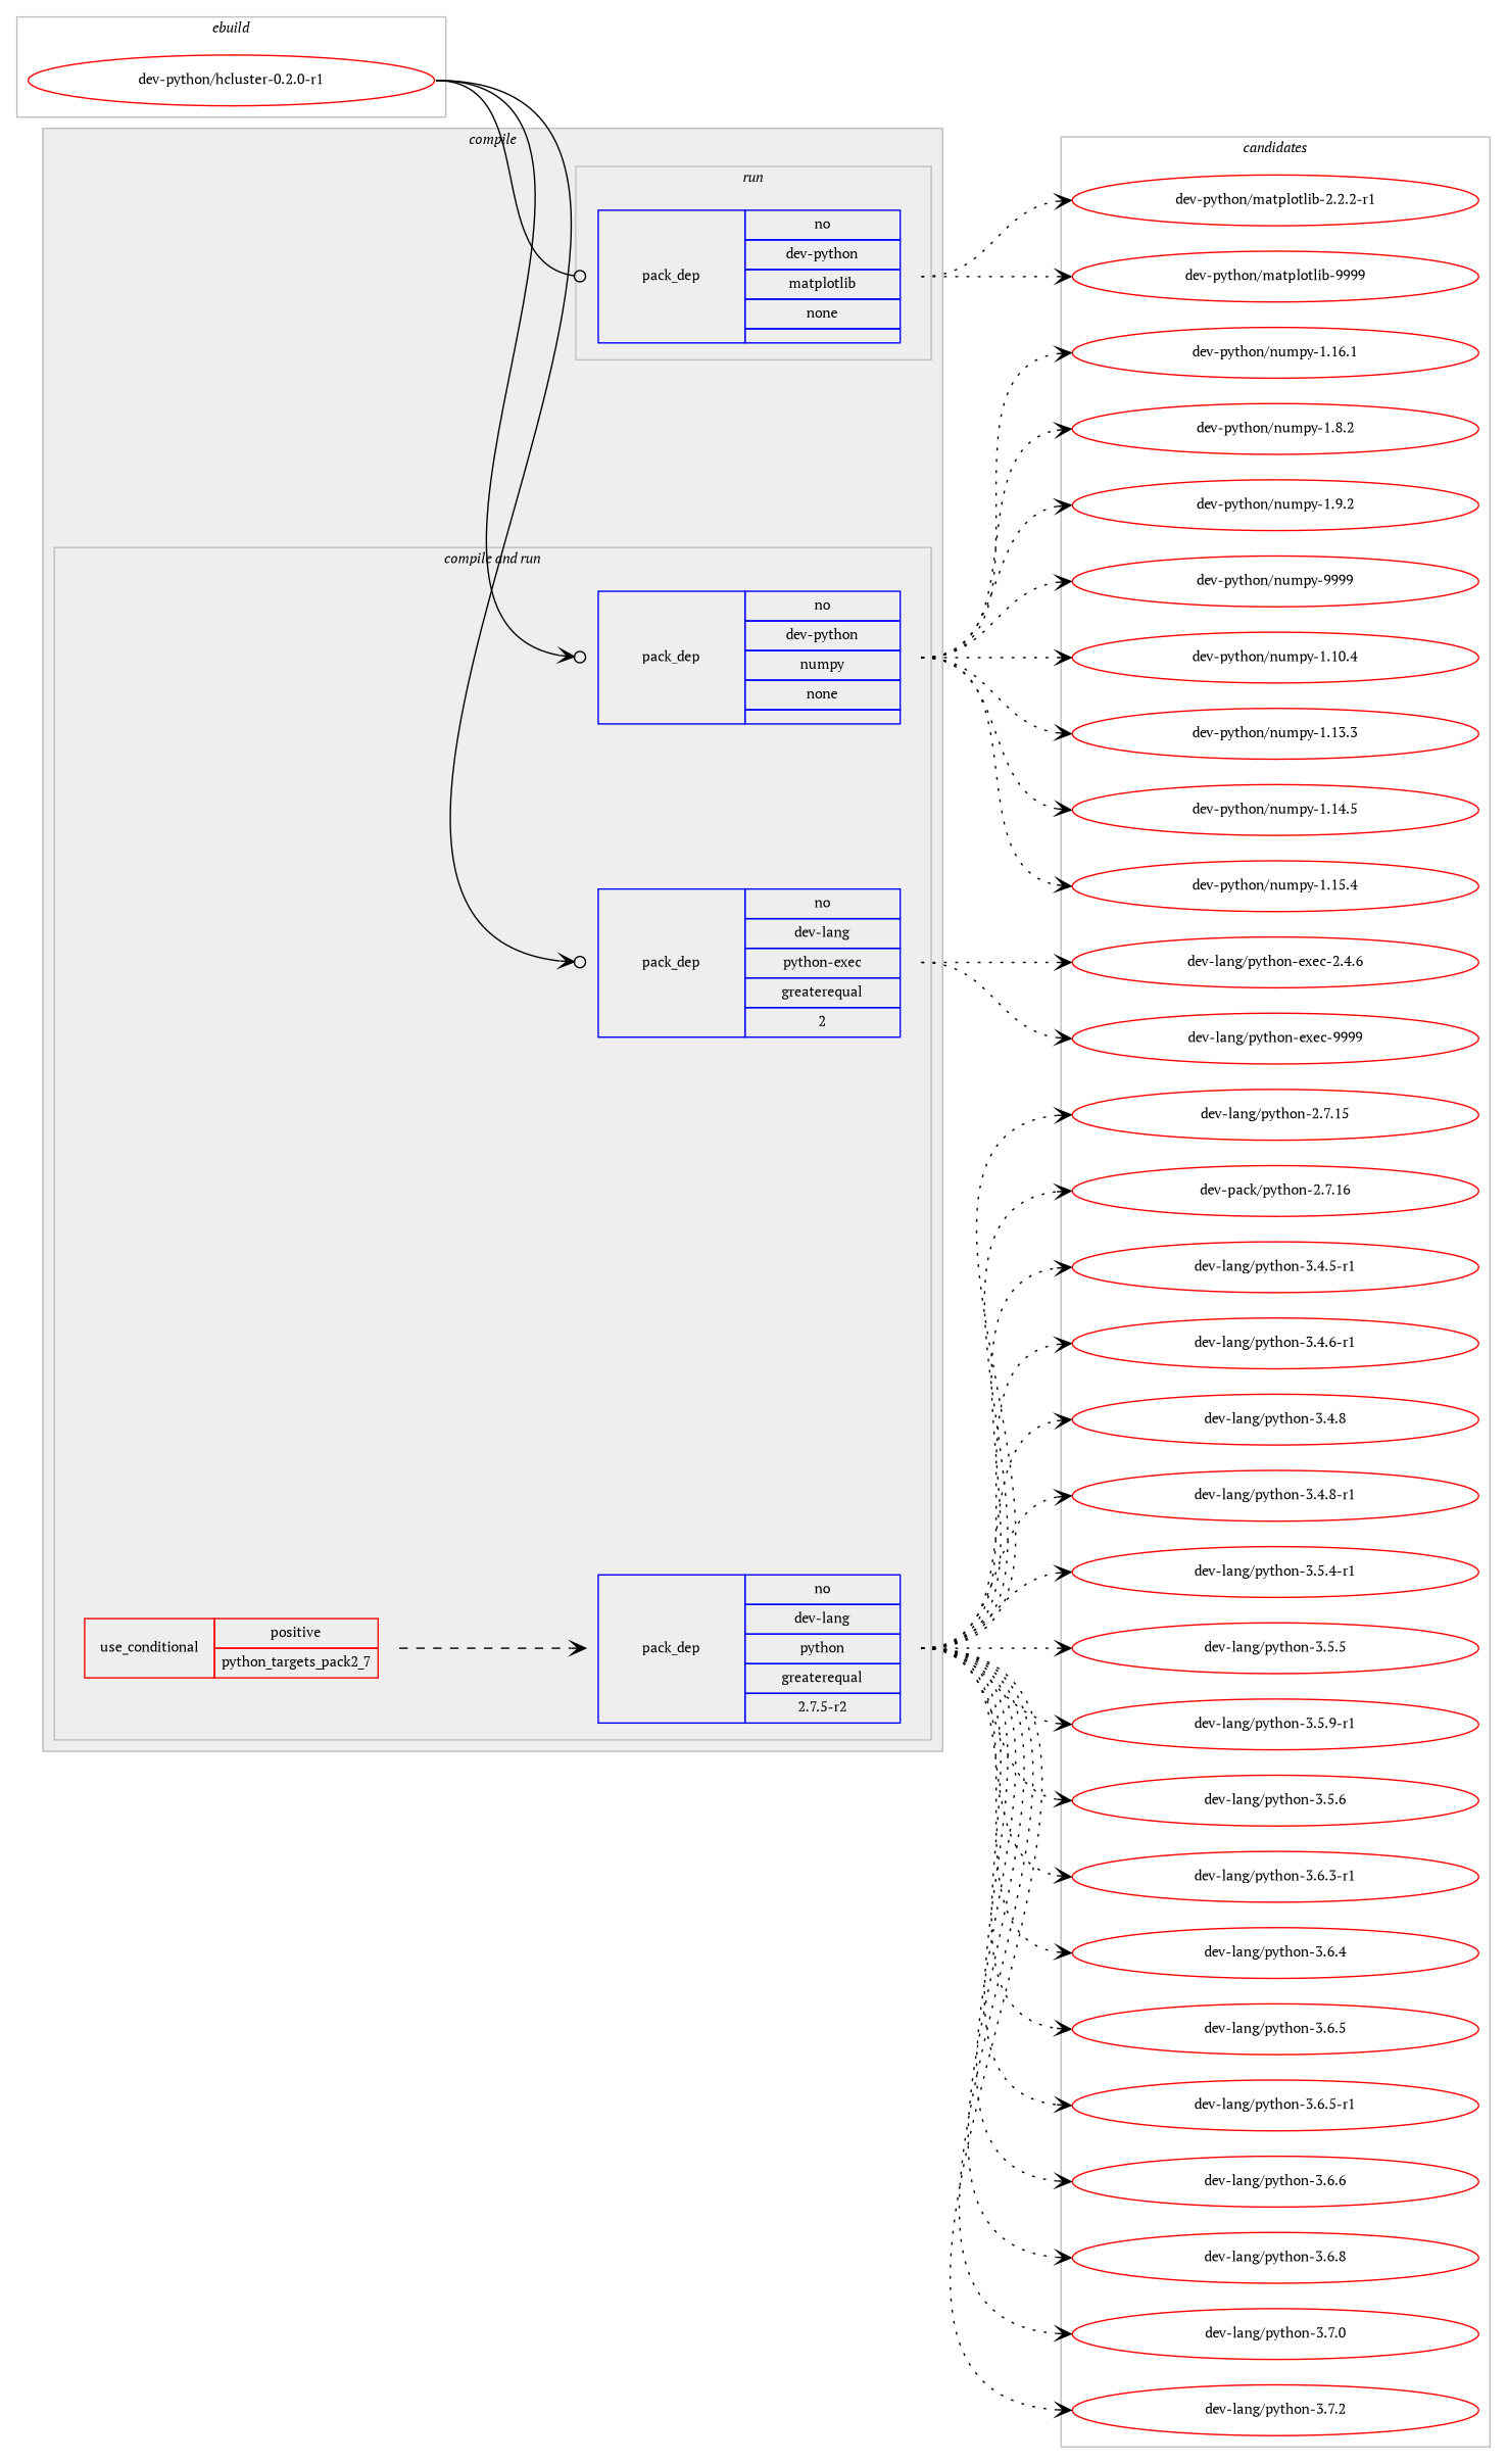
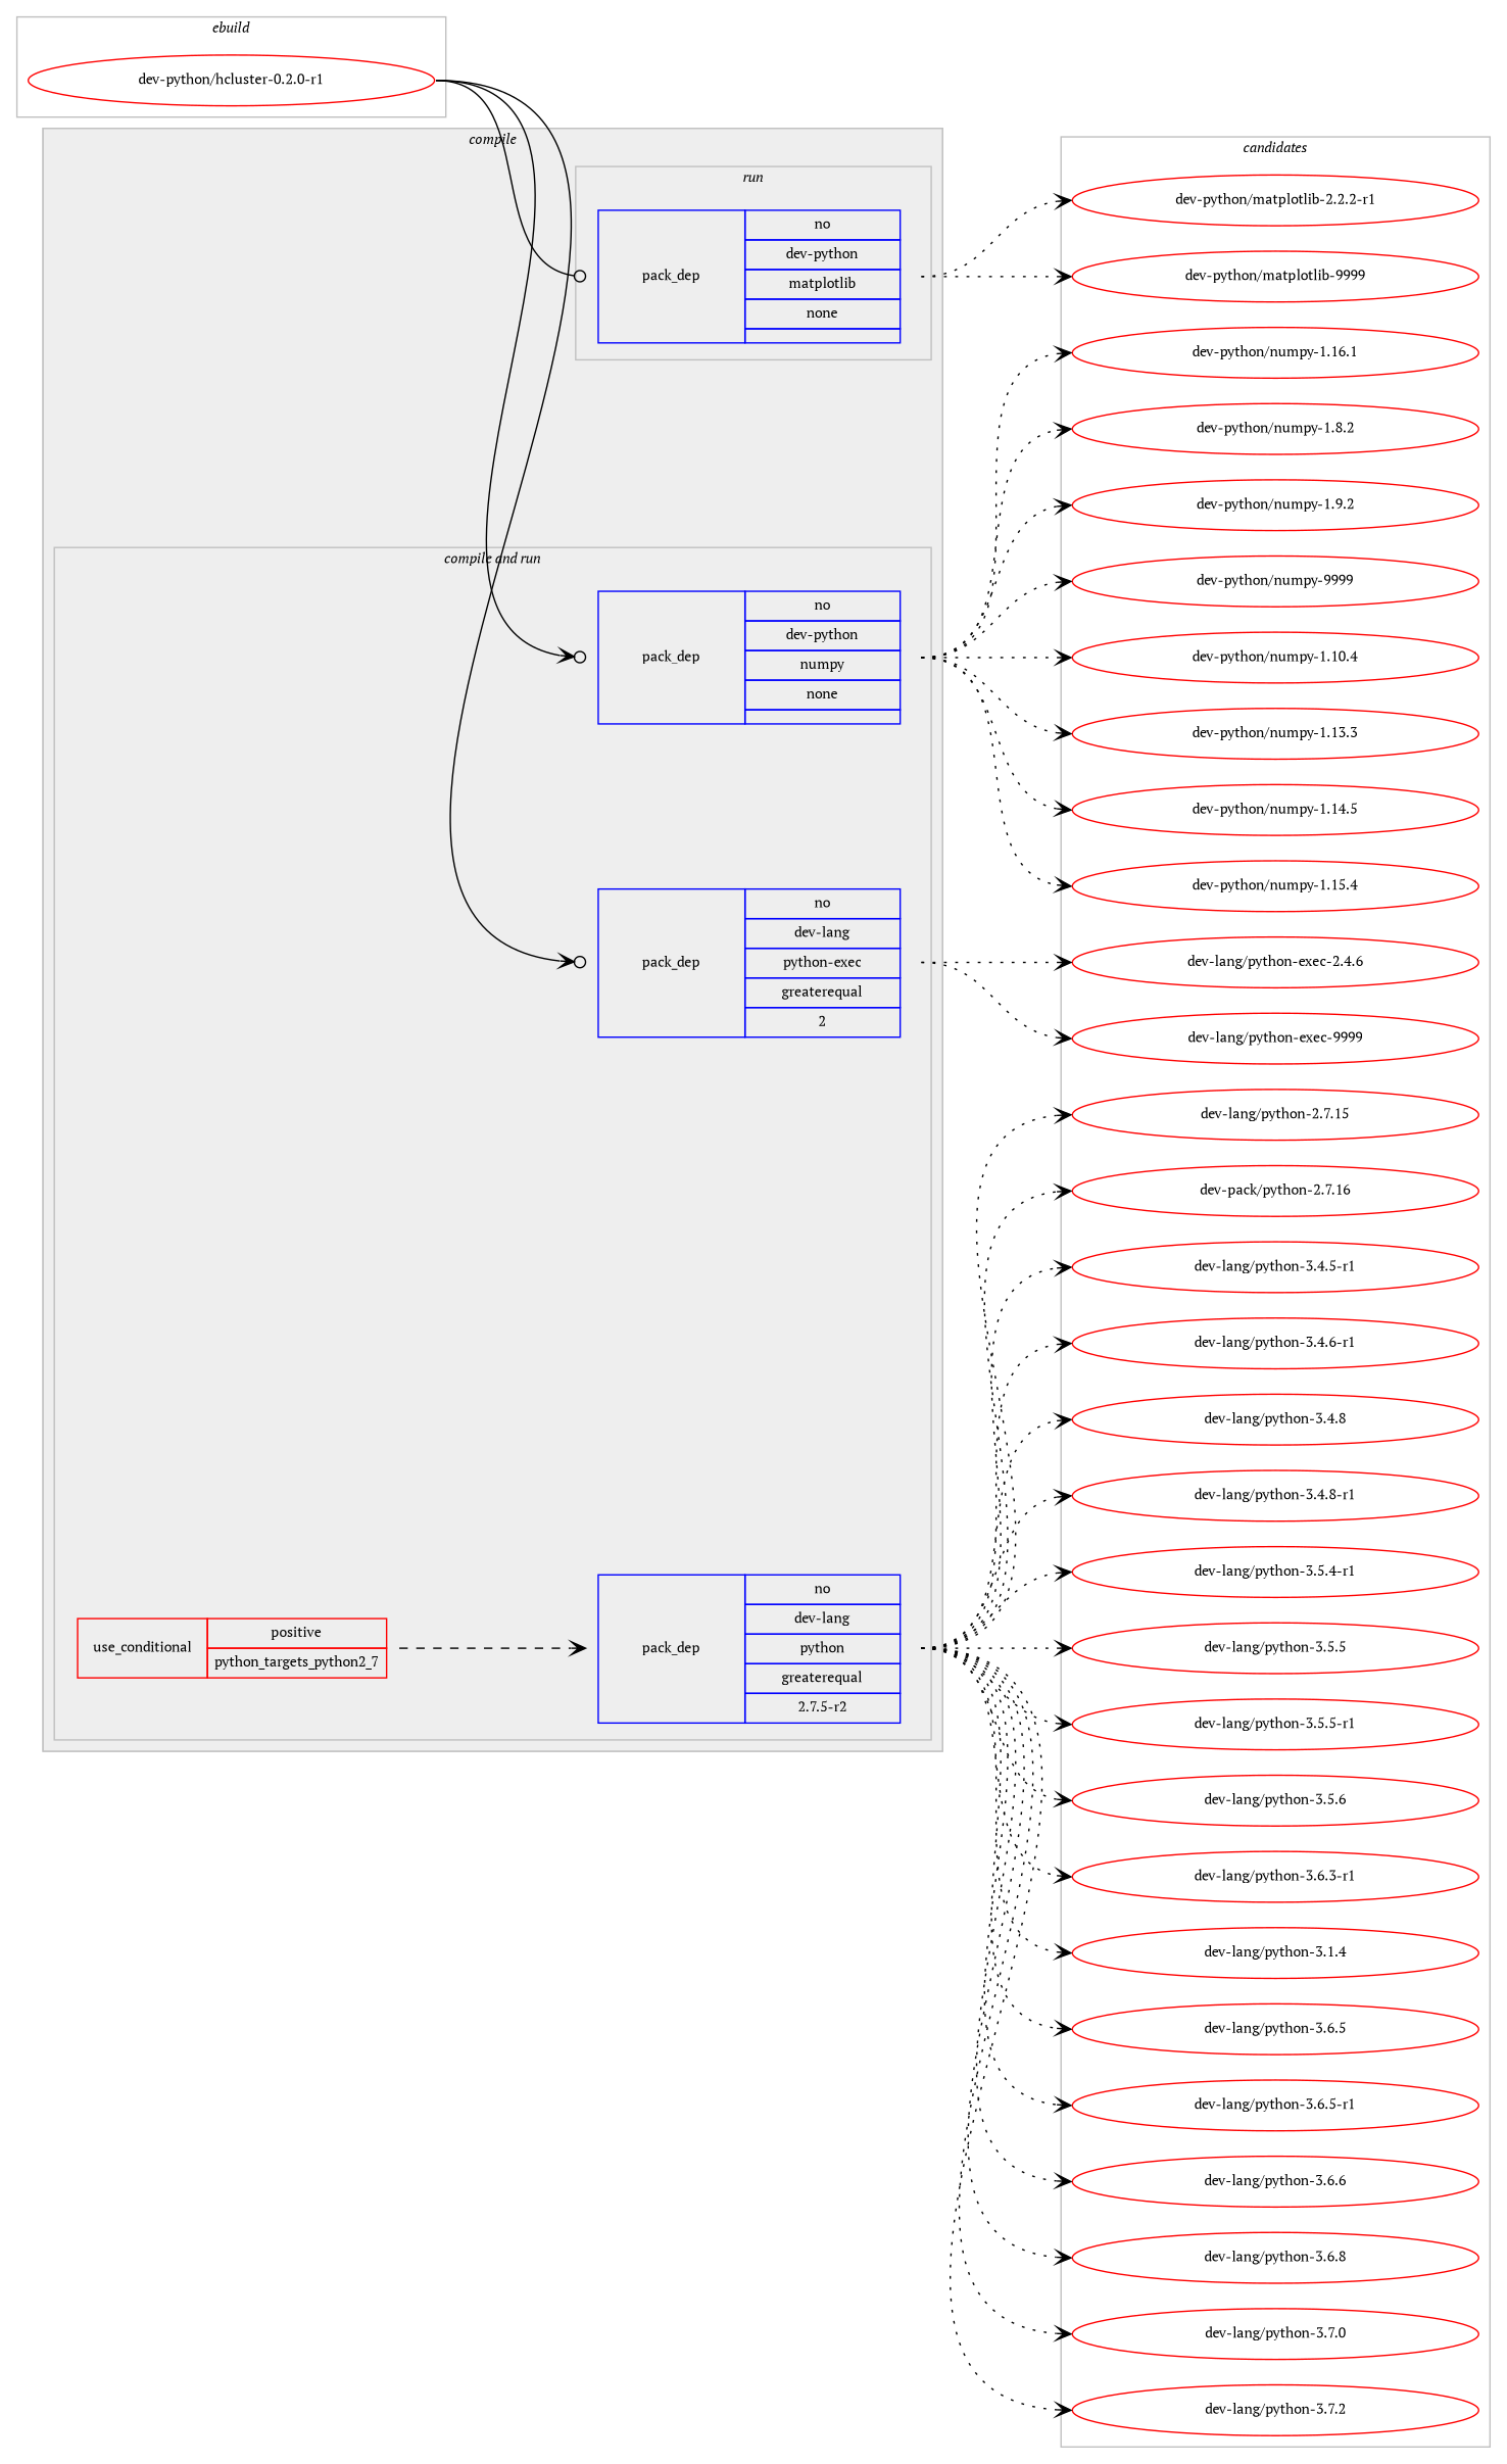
  digraph {
    compound=true
    concentrate=true
    fontname="PT Serif"
    fontsize=10
    newrank=true
    rankdir=LR
    ranksep=1.5
    node [color=red fontname="PT Serif" fontsize=10]
    edge [arrowhead=vee fontname="PT Serif" headport=w style=dotted tailport=e weight=100]
    n1 [label="dev-python/hcluster-0.2.0-r1" width=4]
    n2 [color=blue label=<<TABLE BORDER="0" CELLBORDER="1" CELLSPACING="0" CELLPADDING="4" WIDTH="220"><TR><TD ROWSPAN="6" CELLPADDING="30">pack_dep</TD></TR><TR><TD WIDTH="110">no</TD></TR><TR><TD>dev-lang</TD></TR><TR><TD>python</TD></TR><TR><TD>greaterequal</TD></TR><TR><TD>2.7.5-r2</TD></TR></TABLE>> shape=none]
-   n3 [label=<<TABLE BORDER="0" CELLBORDER="1" CELLSPACING="0" CELLPADDING="4"><TR><TD ROWSPAN="3" CELLPADDING="10">use_conditional</TD></TR><TR><TD>positive</TD></TR><TR><TD>python_targets_pack2_7</TD></TR></TABLE>> shape=none]
+   n3 [label=<<TABLE BORDER="0" CELLBORDER="1" CELLSPACING="0" CELLPADDING="4"><TR><TD ROWSPAN="3" CELLPADDING="10">use_conditional</TD></TR><TR><TD>positive</TD></TR><TR><TD>python_targets_python2_7</TD></TR></TABLE>> shape=none]
    n4 [color=blue label=<<TABLE BORDER="0" CELLBORDER="1" CELLSPACING="0" CELLPADDING="4" WIDTH="220"><TR><TD ROWSPAN="6" CELLPADDING="30">pack_dep</TD></TR><TR><TD WIDTH="110">no</TD></TR><TR><TD>dev-lang</TD></TR><TR><TD>python-exec</TD></TR><TR><TD>greaterequal</TD></TR><TR><TD>2</TD></TR></TABLE>> shape=none]
    n5 [color=blue label=<<TABLE BORDER="0" CELLBORDER="1" CELLSPACING="0" CELLPADDING="4" WIDTH="220"><TR><TD ROWSPAN="6" CELLPADDING="30">pack_dep</TD></TR><TR><TD WIDTH="110">no</TD></TR><TR><TD>dev-python</TD></TR><TR><TD>numpy</TD></TR><TR><TD>none</TD></TR><TR><TD></TD></TR></TABLE>> shape=none]
    n6 [color=blue label=<<TABLE BORDER="0" CELLBORDER="1" CELLSPACING="0" CELLPADDING="4" WIDTH="220"><TR><TD ROWSPAN="6" CELLPADDING="30">pack_dep</TD></TR><TR><TD WIDTH="110">no</TD></TR><TR><TD>dev-python</TD></TR><TR><TD>matplotlib</TD></TR><TR><TD>none</TD></TR><TR><TD></TD></TR></TABLE>> shape=none]
    n7 [label="dev-lang/python-2.7.15" width=4]
    n8 [label="dev-pack/python-2.7.16" width=4]
    n9 [label="dev-lang/python-3.4.5-r1" width=4]
    n10 [label="dev-lang/python-3.4.6-r1" width=4]
    n11 [label="dev-lang/python-3.4.8" width=4]
    n12 [label="dev-lang/python-3.4.8-r1" width=4]
    n13 [label="dev-lang/python-3.5.4-r1" width=4]
    n14 [label="dev-lang/python-3.5.5" width=4]
-   n15 [label="dev-lang/python-3.5.9-r1" width=4]
+   n15 [label="dev-lang/python-3.5.5-r1" width=4]
    n16 [label="dev-lang/python-3.5.6" width=4]
    n17 [label="dev-lang/python-3.6.3-r1" width=4]
-   n18 [label="dev-lang/python-3.6.4" width=4]
+   n18 [label="dev-lang/python-3.1.4" width=4]
    n19 [label="dev-lang/python-3.6.5" width=4]
    n20 [label="dev-lang/python-3.6.5-r1" width=4]
    n21 [label="dev-lang/python-3.6.6" width=4]
    n22 [label="dev-lang/python-3.6.8" width=4]
    n23 [label="dev-lang/python-3.7.0" width=4]
    n24 [label="dev-lang/python-3.7.2" width=4]
    n25 [label="dev-lang/python-exec-2.4.6" width=4]
    n26 [label="dev-lang/python-exec-9999" width=4]
    n27 [label="dev-python/numpy-1.10.4" width=4]
    n28 [label="dev-python/numpy-1.13.3" width=4]
    n29 [label="dev-python/numpy-1.14.5" width=4]
    n30 [label="dev-python/numpy-1.15.4" width=4]
    n31 [label="dev-python/numpy-1.16.1" width=4]
    n32 [label="dev-python/numpy-1.8.2" width=4]
    n33 [label="dev-python/numpy-1.9.2" width=4]
    n34 [label="dev-python/numpy-9999" width=4]
    n35 [label="dev-python/matplotlib-2.2.2-r1" width=4]
    n36 [label="dev-python/matplotlib-9999" width=4]
    subgraph cluster_1 {
      color=gray
      label=<<i>ebuild</i>>
      rank=same
      n1
    }
    subgraph cluster_2 {
      color=gray
      label=<<i>dependencies</i>>
      subgraph cluster_3 {
        color=gray
        fillcolor="#eeeeee"
        label=<<i>compile</i>>
        style=filled
      }
      subgraph cluster_4 {
        color=gray
        fillcolor="#eeeeee"
        label=<<i>compile and run</i>>
        style=filled
        subgraph sub_5 {
          color=gray
          fillcolor="#eeeeee"
          label=<<i>compile and run</i>>
          style=filled
          n3
          subgraph sub_6 {
            color=gray
            fillcolor="#eeeeee"
            label=<<i>compile and run</i>>
            style=filled
            n2
          }
        }
        subgraph sub_7 {
          color=gray
          fillcolor="#eeeeee"
          label=<<i>compile and run</i>>
          style=filled
          n4
        }
        subgraph sub_8 {
          color=gray
          fillcolor="#eeeeee"
          label=<<i>compile and run</i>>
          style=filled
          n5
        }
      }
      subgraph cluster_9 {
        color=gray
        fillcolor="#eeeeee"
        label=<<i>run</i>>
        style=filled
        subgraph sub_10 {
          color=gray
          fillcolor="#eeeeee"
          label=<<i>run</i>>
          style=filled
          n6
        }
      }
    }
    subgraph cluster_11 {
      color=gray
      label=<<i>candidates</i>>
      rank=same
      subgraph sub_12 {
        color=black
        label=<<i>candidates</i>>
        nodesep=1
        rank=same
        n7
        n8
        n9
        n10
        n11
        n12
        n13
        n14
        n15
        n16
        n17
        n18
        n19
        n20
        n21
        n22
        n23
        n24
      }
      subgraph sub_13 {
        color=black
        label=<<i>candidates</i>>
        nodesep=1
        rank=same
        n25
        n26
      }
      subgraph sub_14 {
        color=black
        label=<<i>candidates</i>>
        nodesep=1
        rank=same
        n27
        n28
        n29
        n30
        n31
        n32
        n33
        n34
      }
      subgraph sub_15 {
        color=black
        label=<<i>candidates</i>>
        nodesep=1
        rank=same
        n35
        n36
      }
    }
    n1 -> n4 [arrowhead=odotvee style=solid weight=20]
    n1 -> n5 [arrowhead=odotvee style=solid weight=20]
    n1 -> n6 [arrowhead=odot style=solid weight=20]
    n2 -> n7
    n2 -> n8
    n2 -> n9
    n2 -> n10
    n2 -> n11
    n2 -> n12
    n2 -> n13
    n2 -> n14
    n2 -> n15
    n2 -> n16
    n2 -> n17
    n2 -> n18
    n2 -> n19
    n2 -> n20
    n2 -> n21
    n2 -> n22
    n2 -> n23
    n2 -> n24
    n3 -> n2 [style=dashed weight=20]
    n4 -> n25
    n4 -> n26
    n5 -> n27
    n5 -> n28
    n5 -> n29
    n5 -> n30
    n5 -> n31
    n5 -> n32
    n5 -> n33
    n5 -> n34
    n6 -> n35
    n6 -> n36
  }
